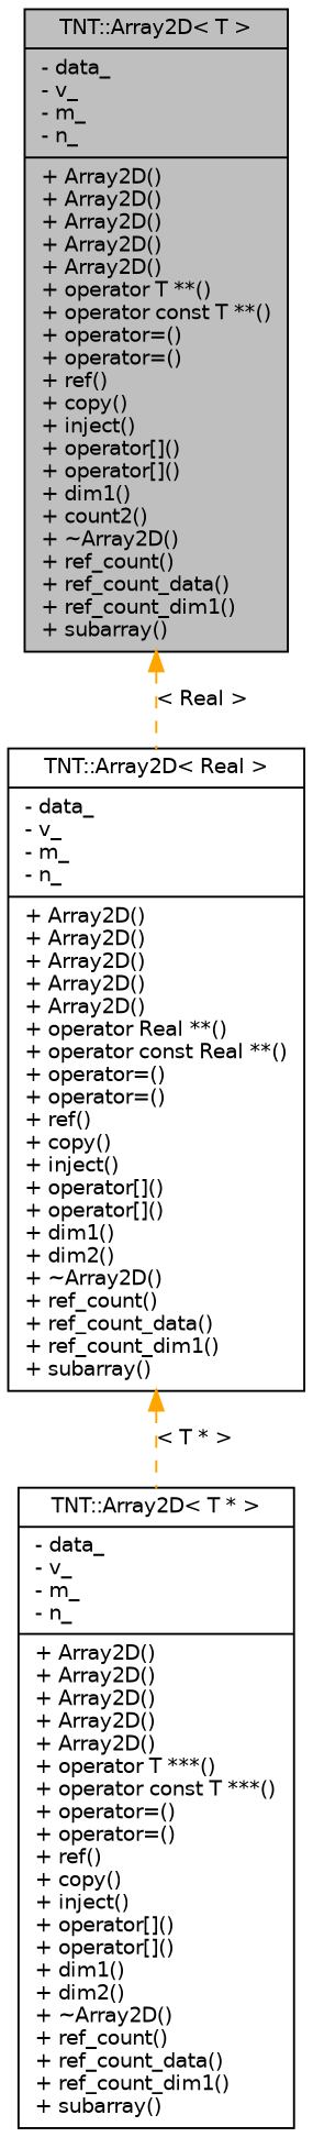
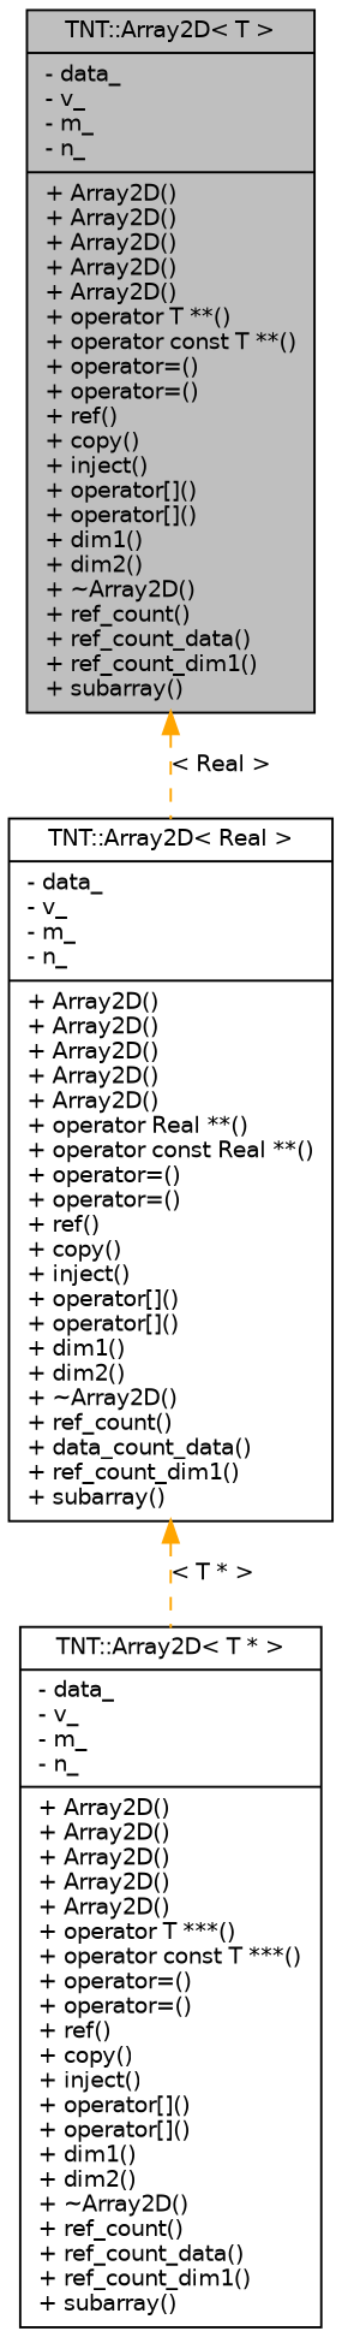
  digraph {
    node [color=black fillcolor=white fontname=Helvetica fontsize=10 shape=record style=filled]
    edge [color=orange dir=back fontname=Helvetica fontsize=10 labelfontname=Helvetica labelfontsize=10 style=dashed]
-   n1 [fillcolor=grey75 fontcolor=black height=0.2 label="{TNT::Array2D\< T \>\n|- data_\l- v_\l- m_\l- n_\l|+ Array2D()\l+ Array2D()\l+ Array2D()\l+ Array2D()\l+ Array2D()\l+ operator T **()\l+ operator const T **()\l+ operator=()\l+ operator=()\l+ ref()\l+ copy()\l+ inject()\l+ operator[]()\l+ operator[]()\l+ dim1()\l+ count2()\l+ ~Array2D()\l+ ref_count()\l+ ref_count_data()\l+ ref_count_dim1()\l+ subarray()\l}" width=0.4]
-   n2 [height=0.2 label="{TNT::Array2D\< Real \>\n|- data_\l- v_\l- m_\l- n_\l|+ Array2D()\l+ Array2D()\l+ Array2D()\l+ Array2D()\l+ Array2D()\l+ operator Real **()\l+ operator const Real **()\l+ operator=()\l+ operator=()\l+ ref()\l+ copy()\l+ inject()\l+ operator[]()\l+ operator[]()\l+ dim1()\l+ dim2()\l+ ~Array2D()\l+ ref_count()\l+ ref_count_data()\l+ ref_count_dim1()\l+ subarray()\l}" width=0.4]
+   n1 [fillcolor=grey75 fontcolor=black height=0.2 label="{TNT::Array2D\< T \>\n|- data_\l- v_\l- m_\l- n_\l|+ Array2D()\l+ Array2D()\l+ Array2D()\l+ Array2D()\l+ Array2D()\l+ operator T **()\l+ operator const T **()\l+ operator=()\l+ operator=()\l+ ref()\l+ copy()\l+ inject()\l+ operator[]()\l+ operator[]()\l+ dim1()\l+ dim2()\l+ ~Array2D()\l+ ref_count()\l+ ref_count_data()\l+ ref_count_dim1()\l+ subarray()\l}" width=0.4]
+   n2 [height=0.2 label="{TNT::Array2D\< Real \>\n|- data_\l- v_\l- m_\l- n_\l|+ Array2D()\l+ Array2D()\l+ Array2D()\l+ Array2D()\l+ Array2D()\l+ operator Real **()\l+ operator const Real **()\l+ operator=()\l+ operator=()\l+ ref()\l+ copy()\l+ inject()\l+ operator[]()\l+ operator[]()\l+ dim1()\l+ dim2()\l+ ~Array2D()\l+ ref_count()\l+ data_count_data()\l+ ref_count_dim1()\l+ subarray()\l}" width=0.4]
    n3 [height=0.2 label="{TNT::Array2D\< T * \>\n|- data_\l- v_\l- m_\l- n_\l|+ Array2D()\l+ Array2D()\l+ Array2D()\l+ Array2D()\l+ Array2D()\l+ operator T ***()\l+ operator const T ***()\l+ operator=()\l+ operator=()\l+ ref()\l+ copy()\l+ inject()\l+ operator[]()\l+ operator[]()\l+ dim1()\l+ dim2()\l+ ~Array2D()\l+ ref_count()\l+ ref_count_data()\l+ ref_count_dim1()\l+ subarray()\l}" width=0.4]
    n1 -> n2 [label="\< Real \>"]
    n2 -> n3 [label="\< T * \>"]
  }
